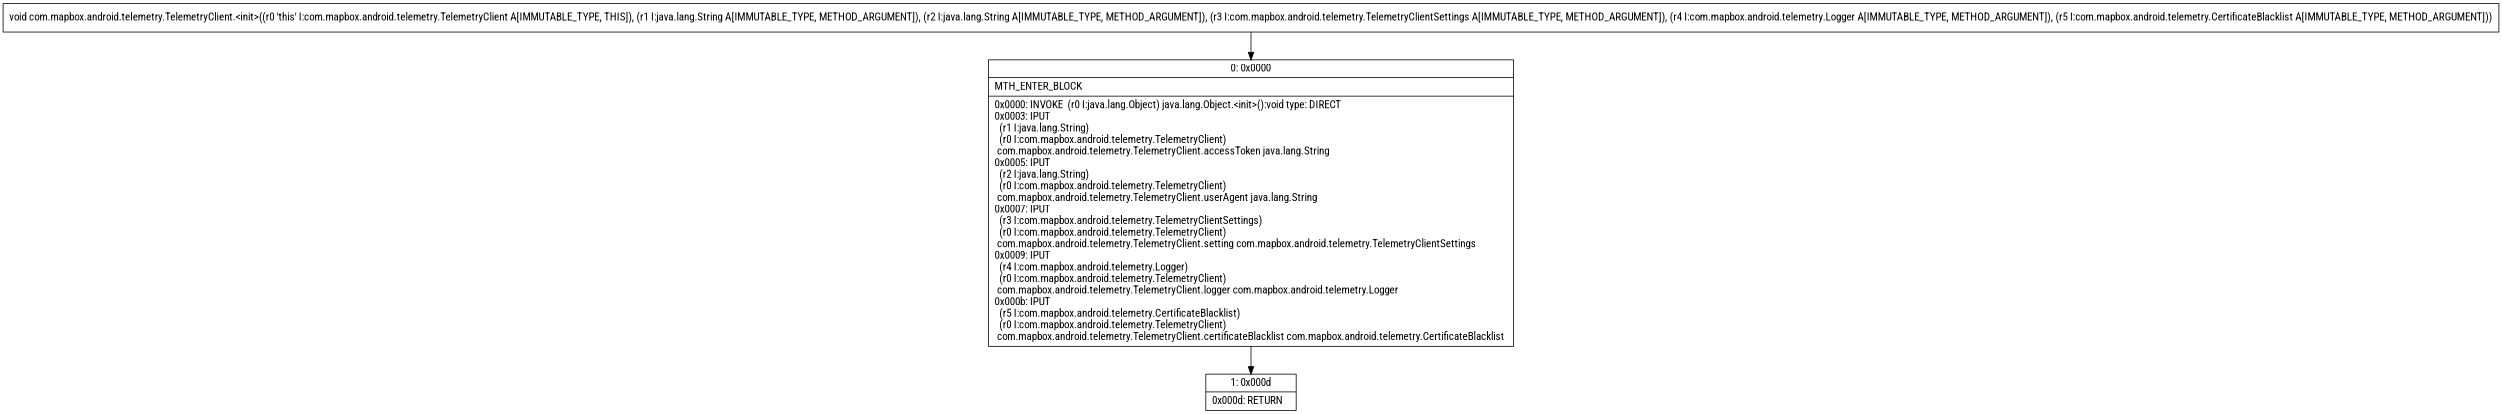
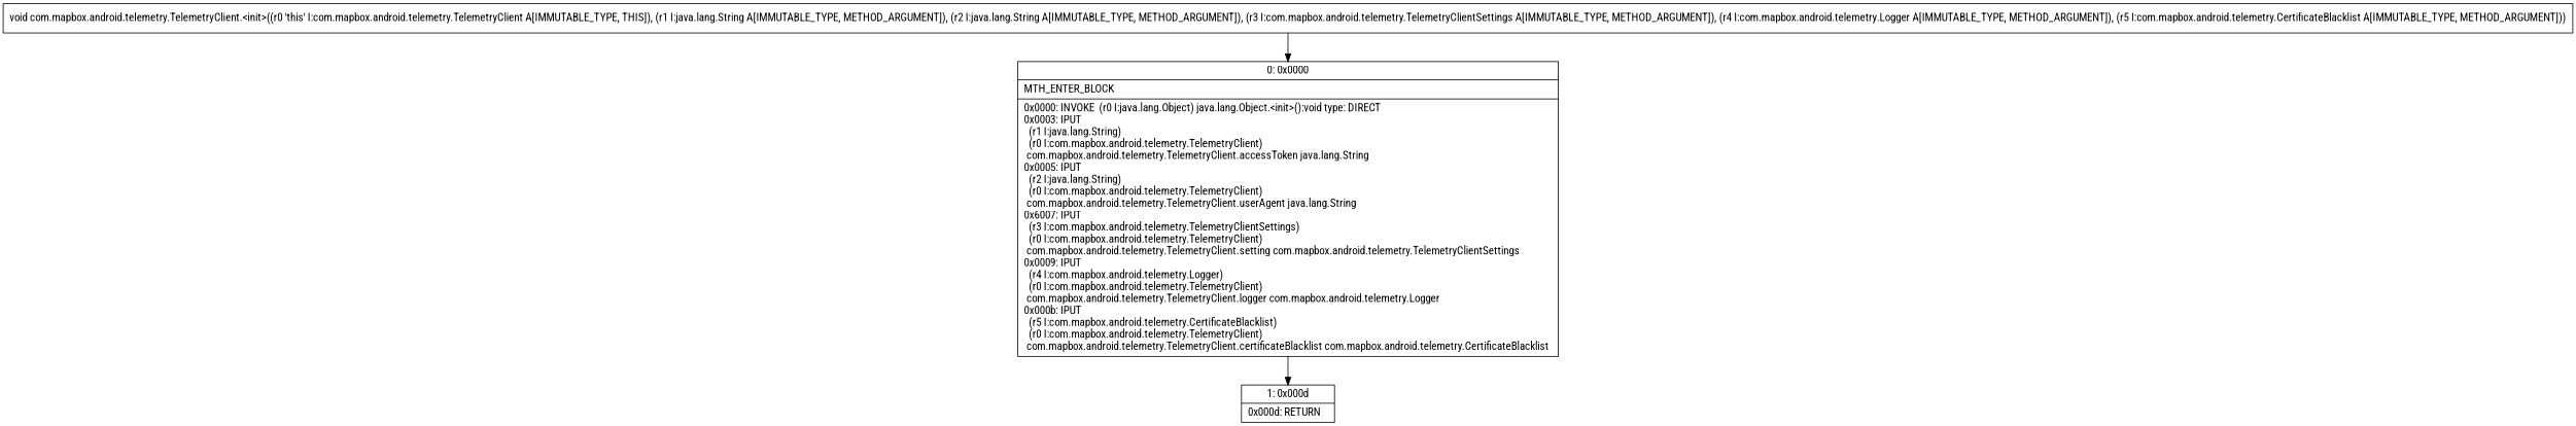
  digraph {
    fontname="Roboto Condensed"
    node [shape=record fontname="Roboto Condensed"]
    edge [fontname="Roboto Condensed"]
-   n1 [label="{0\:\ 0x0000|MTH_ENTER_BLOCK\l|0x0000: INVOKE  (r0 I:java.lang.Object) java.lang.Object.\<init\>():void type: DIRECT \l0x0003: IPUT  \l  (r1 I:java.lang.String)\l  (r0 I:com.mapbox.android.telemetry.TelemetryClient)\l com.mapbox.android.telemetry.TelemetryClient.accessToken java.lang.String \l0x0005: IPUT  \l  (r2 I:java.lang.String)\l  (r0 I:com.mapbox.android.telemetry.TelemetryClient)\l com.mapbox.android.telemetry.TelemetryClient.userAgent java.lang.String \l0x0007: IPUT  \l  (r3 I:com.mapbox.android.telemetry.TelemetryClientSettings)\l  (r0 I:com.mapbox.android.telemetry.TelemetryClient)\l com.mapbox.android.telemetry.TelemetryClient.setting com.mapbox.android.telemetry.TelemetryClientSettings \l0x0009: IPUT  \l  (r4 I:com.mapbox.android.telemetry.Logger)\l  (r0 I:com.mapbox.android.telemetry.TelemetryClient)\l com.mapbox.android.telemetry.TelemetryClient.logger com.mapbox.android.telemetry.Logger \l0x000b: IPUT  \l  (r5 I:com.mapbox.android.telemetry.CertificateBlacklist)\l  (r0 I:com.mapbox.android.telemetry.TelemetryClient)\l com.mapbox.android.telemetry.TelemetryClient.certificateBlacklist com.mapbox.android.telemetry.CertificateBlacklist \l}"]
+   n1 [label="{0\:\ 0x0000|MTH_ENTER_BLOCK\l|0x0000: INVOKE  (r0 I:java.lang.Object) java.lang.Object.\<init\>():void type: DIRECT \l0x0003: IPUT  \l  (r1 I:java.lang.String)\l  (r0 I:com.mapbox.android.telemetry.TelemetryClient)\l com.mapbox.android.telemetry.TelemetryClient.accessToken java.lang.String \l0x0005: IPUT  \l  (r2 I:java.lang.String)\l  (r0 I:com.mapbox.android.telemetry.TelemetryClient)\l com.mapbox.android.telemetry.TelemetryClient.userAgent java.lang.String \l0x6007: IPUT  \l  (r3 I:com.mapbox.android.telemetry.TelemetryClientSettings)\l  (r0 I:com.mapbox.android.telemetry.TelemetryClient)\l com.mapbox.android.telemetry.TelemetryClient.setting com.mapbox.android.telemetry.TelemetryClientSettings \l0x0009: IPUT  \l  (r4 I:com.mapbox.android.telemetry.Logger)\l  (r0 I:com.mapbox.android.telemetry.TelemetryClient)\l com.mapbox.android.telemetry.TelemetryClient.logger com.mapbox.android.telemetry.Logger \l0x000b: IPUT  \l  (r5 I:com.mapbox.android.telemetry.CertificateBlacklist)\l  (r0 I:com.mapbox.android.telemetry.TelemetryClient)\l com.mapbox.android.telemetry.TelemetryClient.certificateBlacklist com.mapbox.android.telemetry.CertificateBlacklist \l}"]
    n2 [label="{1\:\ 0x000d|0x000d: RETURN   \l}"]
    n3 [label="{void com.mapbox.android.telemetry.TelemetryClient.\<init\>((r0 'this' I:com.mapbox.android.telemetry.TelemetryClient A[IMMUTABLE_TYPE, THIS]), (r1 I:java.lang.String A[IMMUTABLE_TYPE, METHOD_ARGUMENT]), (r2 I:java.lang.String A[IMMUTABLE_TYPE, METHOD_ARGUMENT]), (r3 I:com.mapbox.android.telemetry.TelemetryClientSettings A[IMMUTABLE_TYPE, METHOD_ARGUMENT]), (r4 I:com.mapbox.android.telemetry.Logger A[IMMUTABLE_TYPE, METHOD_ARGUMENT]), (r5 I:com.mapbox.android.telemetry.CertificateBlacklist A[IMMUTABLE_TYPE, METHOD_ARGUMENT])) }"]
    n1 -> n2
    n3 -> n1
  }
